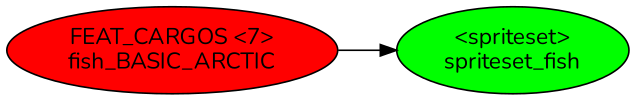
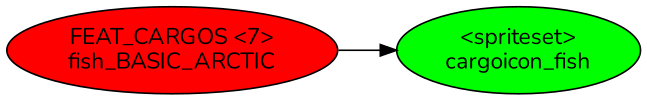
  digraph {
    rankdir=LR
    fontname=Nunito
    node [style=filled fontname=Nunito]
-   n1 [fillcolor=green label="<spriteset>\nspriteset_fish"]
+   n1 [fillcolor=green label="<spriteset>\ncargoicon_fish"]
    n2 [fillcolor=red label="FEAT_CARGOS <7>\nfish_BASIC_ARCTIC"]
    n2 -> n1 [fontname=Nunito]
  }
